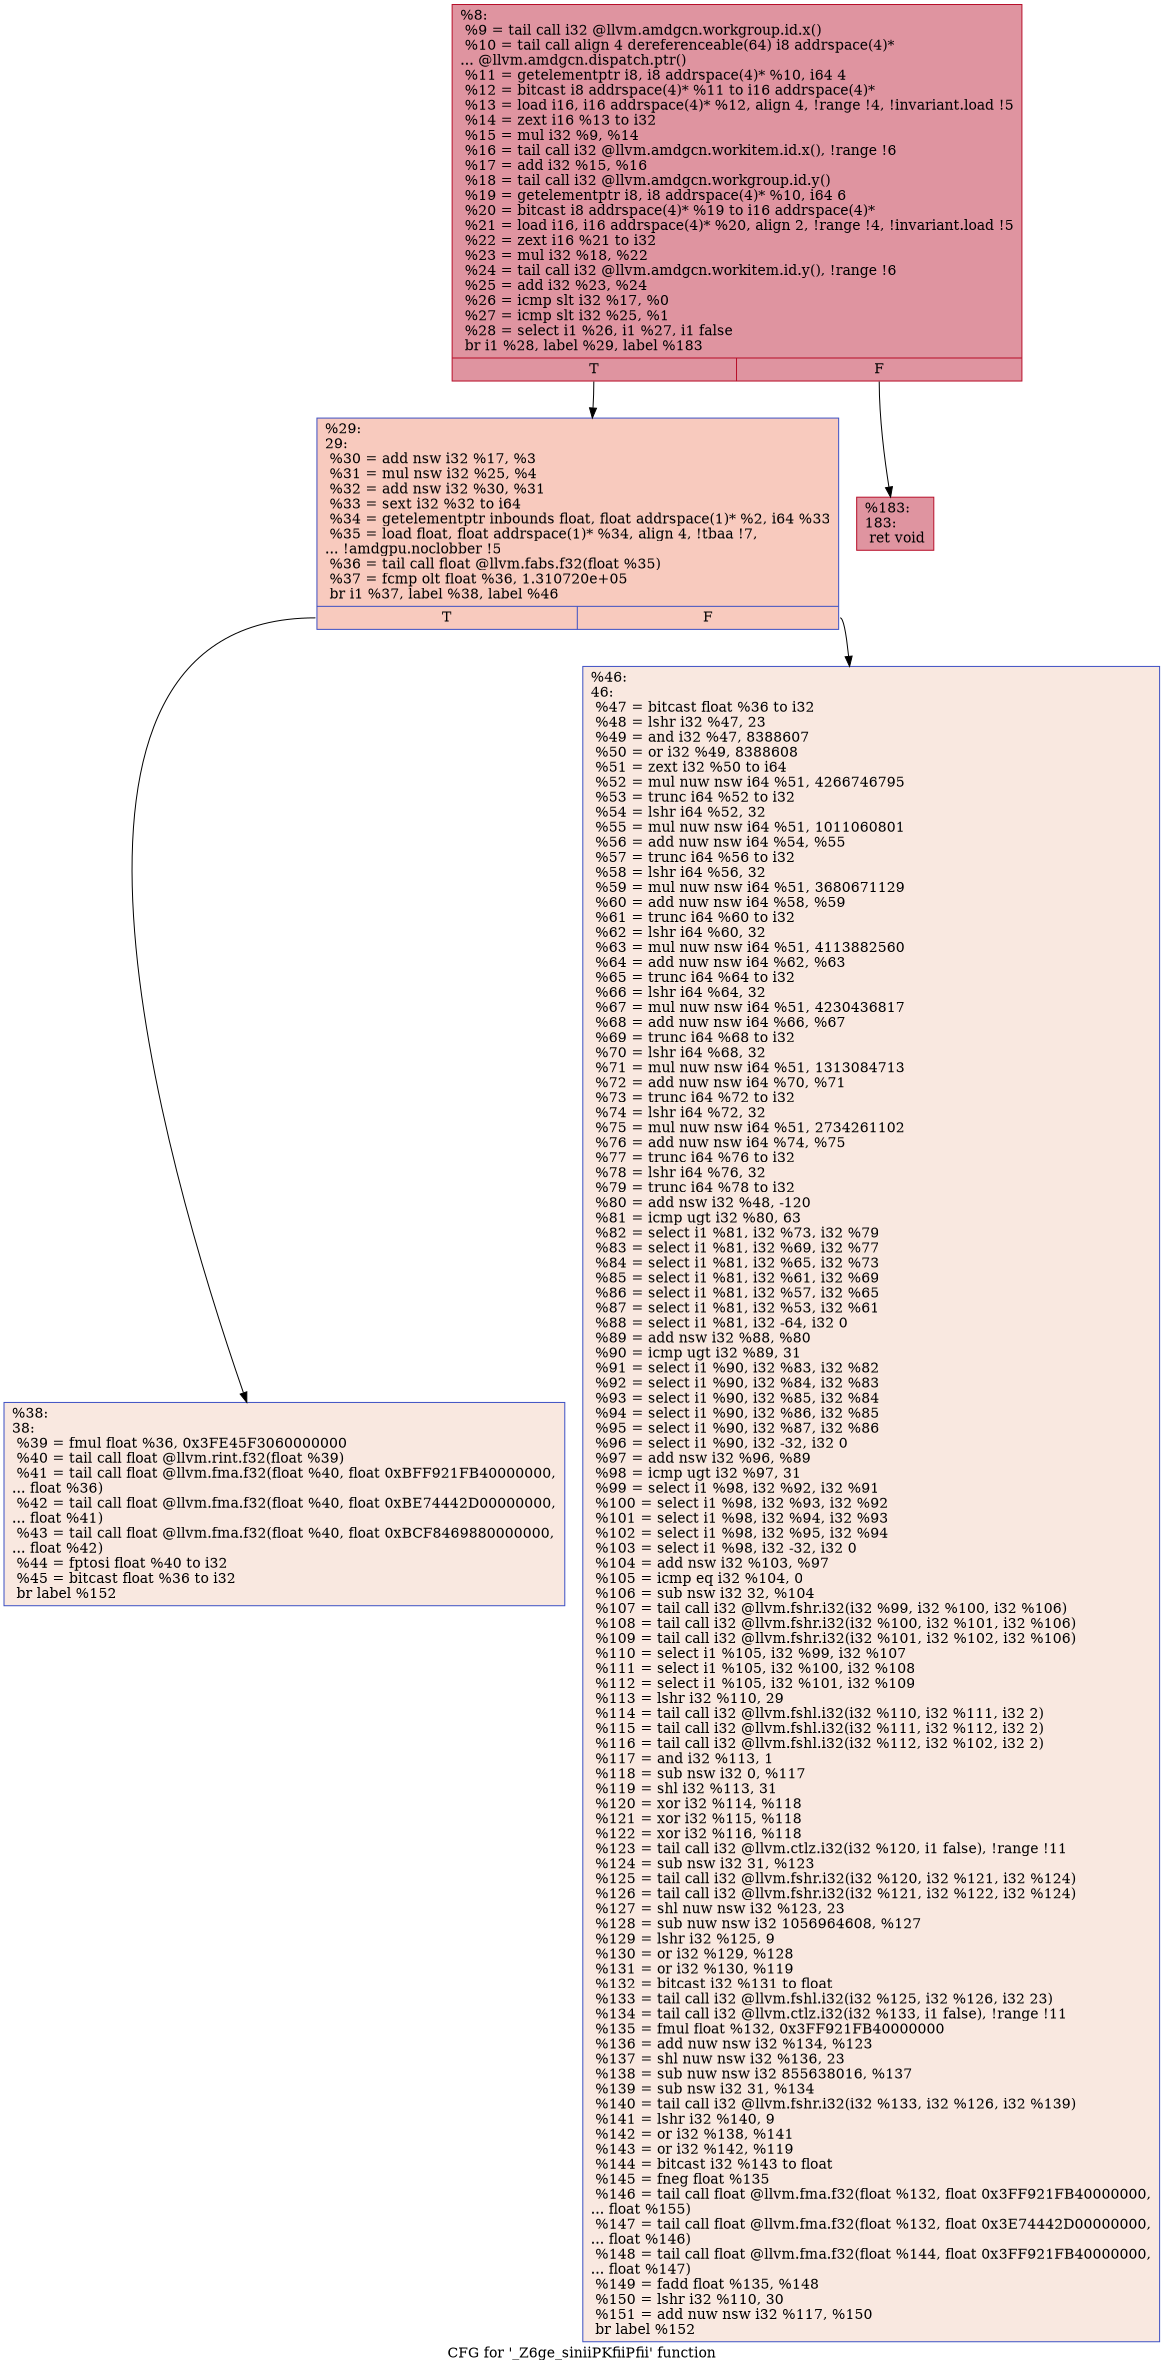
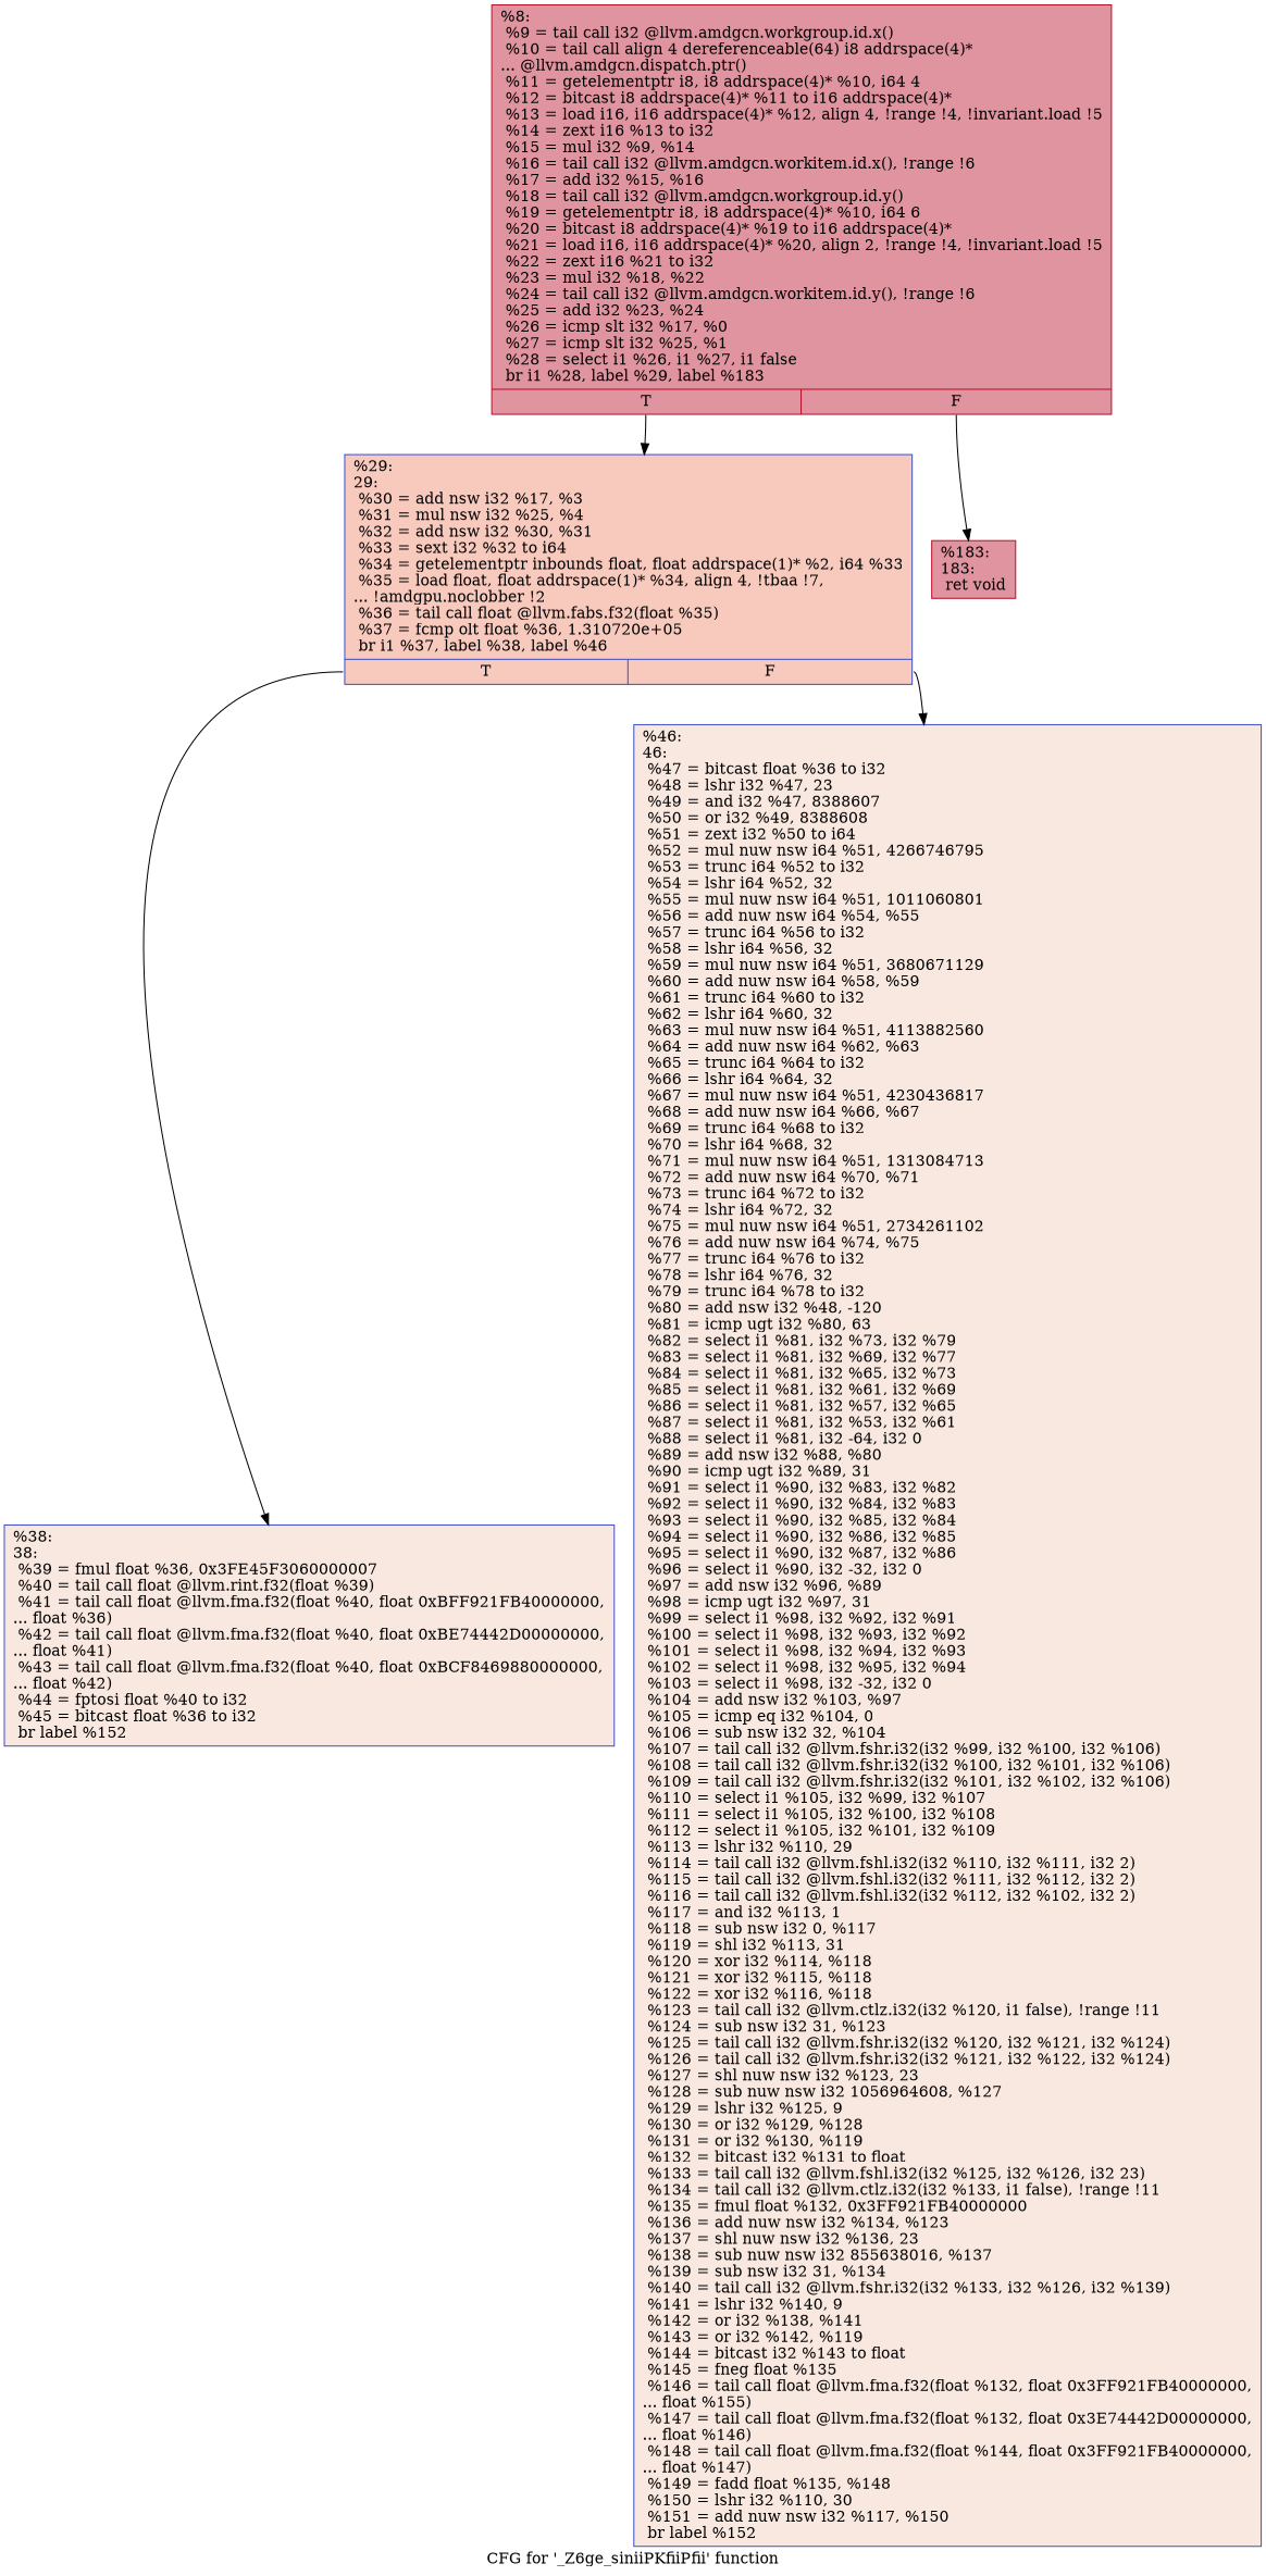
  digraph {
    label="CFG for '_Z6ge_siniiPKfiiPfii' function"
    node [color="#3d50c3ff" fillcolor="#b70d2870" shape=record style=filled]
    edge [tailport=s0]
    n1 [color="#b70d28ff" label="{%8:\l  %9 = tail call i32 @llvm.amdgcn.workgroup.id.x()\l  %10 = tail call align 4 dereferenceable(64) i8 addrspace(4)*\l... @llvm.amdgcn.dispatch.ptr()\l  %11 = getelementptr i8, i8 addrspace(4)* %10, i64 4\l  %12 = bitcast i8 addrspace(4)* %11 to i16 addrspace(4)*\l  %13 = load i16, i16 addrspace(4)* %12, align 4, !range !4, !invariant.load !5\l  %14 = zext i16 %13 to i32\l  %15 = mul i32 %9, %14\l  %16 = tail call i32 @llvm.amdgcn.workitem.id.x(), !range !6\l  %17 = add i32 %15, %16\l  %18 = tail call i32 @llvm.amdgcn.workgroup.id.y()\l  %19 = getelementptr i8, i8 addrspace(4)* %10, i64 6\l  %20 = bitcast i8 addrspace(4)* %19 to i16 addrspace(4)*\l  %21 = load i16, i16 addrspace(4)* %20, align 2, !range !4, !invariant.load !5\l  %22 = zext i16 %21 to i32\l  %23 = mul i32 %18, %22\l  %24 = tail call i32 @llvm.amdgcn.workitem.id.y(), !range !6\l  %25 = add i32 %23, %24\l  %26 = icmp slt i32 %17, %0\l  %27 = icmp slt i32 %25, %1\l  %28 = select i1 %26, i1 %27, i1 false\l  br i1 %28, label %29, label %183\l|{<s0>T|<s1>F}}"]
-   n2 [fillcolor="#ef886b70" label="{%29:\l29:                                               \l  %30 = add nsw i32 %17, %3\l  %31 = mul nsw i32 %25, %4\l  %32 = add nsw i32 %30, %31\l  %33 = sext i32 %32 to i64\l  %34 = getelementptr inbounds float, float addrspace(1)* %2, i64 %33\l  %35 = load float, float addrspace(1)* %34, align 4, !tbaa !7,\l... !amdgpu.noclobber !5\l  %36 = tail call float @llvm.fabs.f32(float %35)\l  %37 = fcmp olt float %36, 1.310720e+05\l  br i1 %37, label %38, label %46\l|{<s0>T|<s1>F}}"]
+   n2 [fillcolor="#ef886b70" label="{%29:\l29:                                               \l  %30 = add nsw i32 %17, %3\l  %31 = mul nsw i32 %25, %4\l  %32 = add nsw i32 %30, %31\l  %33 = sext i32 %32 to i64\l  %34 = getelementptr inbounds float, float addrspace(1)* %2, i64 %33\l  %35 = load float, float addrspace(1)* %34, align 4, !tbaa !7,\l... !amdgpu.noclobber !2\l  %36 = tail call float @llvm.fabs.f32(float %35)\l  %37 = fcmp olt float %36, 1.310720e+05\l  br i1 %37, label %38, label %46\l|{<s0>T|<s1>F}}"]
    n3 [color="#b70d28ff" label="{%183:\l183:                                              \l  ret void\l}"]
-   n4 [fillcolor="#f1ccb870" label="{%38:\l38:                                               \l  %39 = fmul float %36, 0x3FE45F3060000000\l  %40 = tail call float @llvm.rint.f32(float %39)\l  %41 = tail call float @llvm.fma.f32(float %40, float 0xBFF921FB40000000,\l... float %36)\l  %42 = tail call float @llvm.fma.f32(float %40, float 0xBE74442D00000000,\l... float %41)\l  %43 = tail call float @llvm.fma.f32(float %40, float 0xBCF8469880000000,\l... float %42)\l  %44 = fptosi float %40 to i32\l  %45 = bitcast float %36 to i32\l  br label %152\l}"]
+   n4 [fillcolor="#f1ccb870" label="{%38:\l38:                                               \l  %39 = fmul float %36, 0x3FE45F3060000007\l  %40 = tail call float @llvm.rint.f32(float %39)\l  %41 = tail call float @llvm.fma.f32(float %40, float 0xBFF921FB40000000,\l... float %36)\l  %42 = tail call float @llvm.fma.f32(float %40, float 0xBE74442D00000000,\l... float %41)\l  %43 = tail call float @llvm.fma.f32(float %40, float 0xBCF8469880000000,\l... float %42)\l  %44 = fptosi float %40 to i32\l  %45 = bitcast float %36 to i32\l  br label %152\l}"]
    n5 [fillcolor="#f1ccb870" label="{%46:\l46:                                               \l  %47 = bitcast float %36 to i32\l  %48 = lshr i32 %47, 23\l  %49 = and i32 %47, 8388607\l  %50 = or i32 %49, 8388608\l  %51 = zext i32 %50 to i64\l  %52 = mul nuw nsw i64 %51, 4266746795\l  %53 = trunc i64 %52 to i32\l  %54 = lshr i64 %52, 32\l  %55 = mul nuw nsw i64 %51, 1011060801\l  %56 = add nuw nsw i64 %54, %55\l  %57 = trunc i64 %56 to i32\l  %58 = lshr i64 %56, 32\l  %59 = mul nuw nsw i64 %51, 3680671129\l  %60 = add nuw nsw i64 %58, %59\l  %61 = trunc i64 %60 to i32\l  %62 = lshr i64 %60, 32\l  %63 = mul nuw nsw i64 %51, 4113882560\l  %64 = add nuw nsw i64 %62, %63\l  %65 = trunc i64 %64 to i32\l  %66 = lshr i64 %64, 32\l  %67 = mul nuw nsw i64 %51, 4230436817\l  %68 = add nuw nsw i64 %66, %67\l  %69 = trunc i64 %68 to i32\l  %70 = lshr i64 %68, 32\l  %71 = mul nuw nsw i64 %51, 1313084713\l  %72 = add nuw nsw i64 %70, %71\l  %73 = trunc i64 %72 to i32\l  %74 = lshr i64 %72, 32\l  %75 = mul nuw nsw i64 %51, 2734261102\l  %76 = add nuw nsw i64 %74, %75\l  %77 = trunc i64 %76 to i32\l  %78 = lshr i64 %76, 32\l  %79 = trunc i64 %78 to i32\l  %80 = add nsw i32 %48, -120\l  %81 = icmp ugt i32 %80, 63\l  %82 = select i1 %81, i32 %73, i32 %79\l  %83 = select i1 %81, i32 %69, i32 %77\l  %84 = select i1 %81, i32 %65, i32 %73\l  %85 = select i1 %81, i32 %61, i32 %69\l  %86 = select i1 %81, i32 %57, i32 %65\l  %87 = select i1 %81, i32 %53, i32 %61\l  %88 = select i1 %81, i32 -64, i32 0\l  %89 = add nsw i32 %88, %80\l  %90 = icmp ugt i32 %89, 31\l  %91 = select i1 %90, i32 %83, i32 %82\l  %92 = select i1 %90, i32 %84, i32 %83\l  %93 = select i1 %90, i32 %85, i32 %84\l  %94 = select i1 %90, i32 %86, i32 %85\l  %95 = select i1 %90, i32 %87, i32 %86\l  %96 = select i1 %90, i32 -32, i32 0\l  %97 = add nsw i32 %96, %89\l  %98 = icmp ugt i32 %97, 31\l  %99 = select i1 %98, i32 %92, i32 %91\l  %100 = select i1 %98, i32 %93, i32 %92\l  %101 = select i1 %98, i32 %94, i32 %93\l  %102 = select i1 %98, i32 %95, i32 %94\l  %103 = select i1 %98, i32 -32, i32 0\l  %104 = add nsw i32 %103, %97\l  %105 = icmp eq i32 %104, 0\l  %106 = sub nsw i32 32, %104\l  %107 = tail call i32 @llvm.fshr.i32(i32 %99, i32 %100, i32 %106)\l  %108 = tail call i32 @llvm.fshr.i32(i32 %100, i32 %101, i32 %106)\l  %109 = tail call i32 @llvm.fshr.i32(i32 %101, i32 %102, i32 %106)\l  %110 = select i1 %105, i32 %99, i32 %107\l  %111 = select i1 %105, i32 %100, i32 %108\l  %112 = select i1 %105, i32 %101, i32 %109\l  %113 = lshr i32 %110, 29\l  %114 = tail call i32 @llvm.fshl.i32(i32 %110, i32 %111, i32 2)\l  %115 = tail call i32 @llvm.fshl.i32(i32 %111, i32 %112, i32 2)\l  %116 = tail call i32 @llvm.fshl.i32(i32 %112, i32 %102, i32 2)\l  %117 = and i32 %113, 1\l  %118 = sub nsw i32 0, %117\l  %119 = shl i32 %113, 31\l  %120 = xor i32 %114, %118\l  %121 = xor i32 %115, %118\l  %122 = xor i32 %116, %118\l  %123 = tail call i32 @llvm.ctlz.i32(i32 %120, i1 false), !range !11\l  %124 = sub nsw i32 31, %123\l  %125 = tail call i32 @llvm.fshr.i32(i32 %120, i32 %121, i32 %124)\l  %126 = tail call i32 @llvm.fshr.i32(i32 %121, i32 %122, i32 %124)\l  %127 = shl nuw nsw i32 %123, 23\l  %128 = sub nuw nsw i32 1056964608, %127\l  %129 = lshr i32 %125, 9\l  %130 = or i32 %129, %128\l  %131 = or i32 %130, %119\l  %132 = bitcast i32 %131 to float\l  %133 = tail call i32 @llvm.fshl.i32(i32 %125, i32 %126, i32 23)\l  %134 = tail call i32 @llvm.ctlz.i32(i32 %133, i1 false), !range !11\l  %135 = fmul float %132, 0x3FF921FB40000000\l  %136 = add nuw nsw i32 %134, %123\l  %137 = shl nuw nsw i32 %136, 23\l  %138 = sub nuw nsw i32 855638016, %137\l  %139 = sub nsw i32 31, %134\l  %140 = tail call i32 @llvm.fshr.i32(i32 %133, i32 %126, i32 %139)\l  %141 = lshr i32 %140, 9\l  %142 = or i32 %138, %141\l  %143 = or i32 %142, %119\l  %144 = bitcast i32 %143 to float\l  %145 = fneg float %135\l  %146 = tail call float @llvm.fma.f32(float %132, float 0x3FF921FB40000000,\l... float %155)\l  %147 = tail call float @llvm.fma.f32(float %132, float 0x3E74442D00000000,\l... float %146)\l  %148 = tail call float @llvm.fma.f32(float %144, float 0x3FF921FB40000000,\l... float %147)\l  %149 = fadd float %135, %148\l  %150 = lshr i32 %110, 30\l  %151 = add nuw nsw i32 %117, %150\l  br label %152\l}"]
    n1 -> n2
    n1 -> n3 [tailport=s1]
    n2 -> n4
    n2 -> n5 [tailport=s1]
  }
